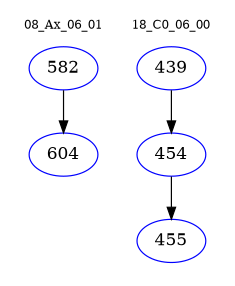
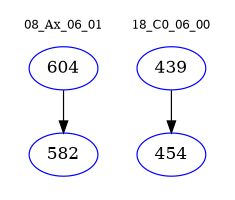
  digraph {
    node [color=blue]
    edge [color=black]
    n1 [label=604]
    n2 [label=582]
    n3 [label=454]
    n4 [label=439]
-   n5 [label=455]
    subgraph cluster_1 {
      color=white
      fontsize=10
      label="08_Ax_06_01"
      n1
      n2
    }
    subgraph cluster_2 {
      color=white
      fontsize=10
      label="18_C0_06_00"
      n3
      n4
-     n5
    }
-   n2 -> n1
-   n3 -> n5
+   n1 -> n2
    n4 -> n3
  }
